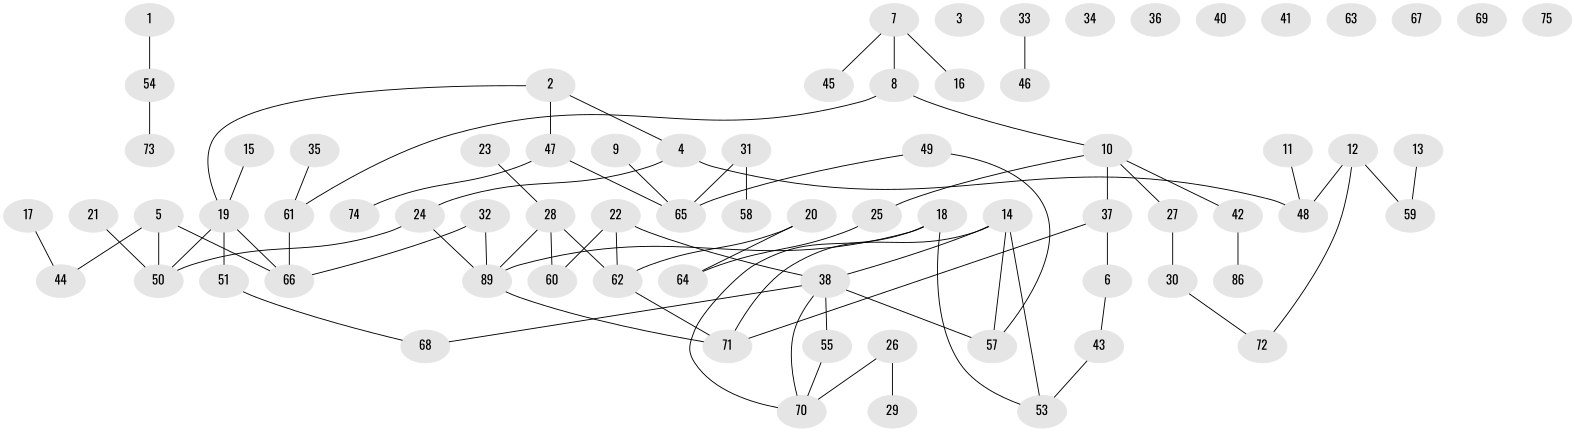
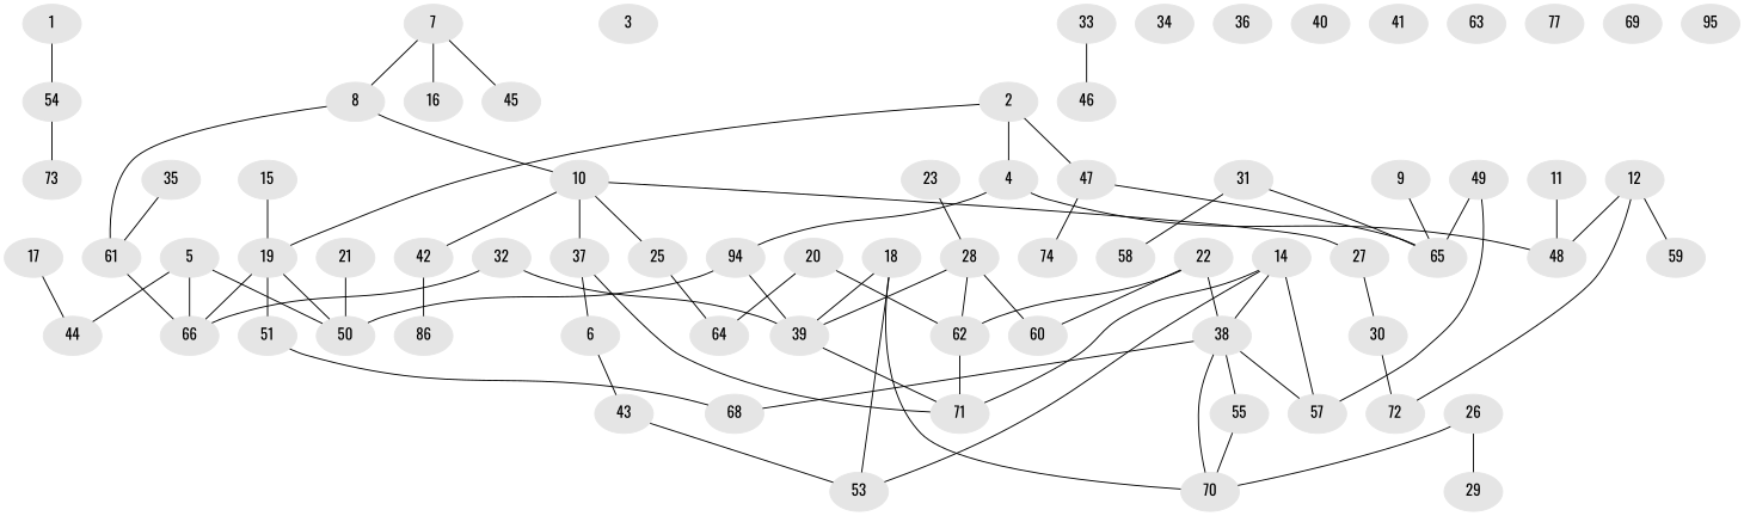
  graph {
    fontname=Oswald
    node [color=gray90 fontname=Oswald style=filled]
    edge [fontname=Oswald]
    1
    54
    73
    2
    4
    19
    47
-   24
+   24 [label=94]
    48
    50
    66
    51
    65
    74
    3
-   39 [label=89]
+   39
    5
    44
    6
    43
    53
    7
    8
    16
    45
    10
    61
    25
    27
    37
    42
    9
    64
    30
    71
    n36 [label=86]
    11
    12
    72
    59
-   13
    14
    38
    57
    70
    55
    68
    15
    17
    18
    20
    62
    21
    22
    60
    23
    28
    26
    29
    31
    58
    32
    33
    46
    34
    35
    36
    40
    41
    49
    63
-   67
+   67 [label=77]
    69
-   75
+   75 [label=95]
    1 -- 54
    54 -- 73
    2 -- 4
    2 -- 19
    2 -- 47
    4 -- 24
    4 -- 48
    19 -- 50
    19 -- 66
    19 -- 51
    47 -- 65
    47 -- 74
    24 -- 50
    24 -- 39
    51 -- 68
    39 -- 71
    5 -- 50
    5 -- 66
    5 -- 44
    6 -- 43
    43 -- 53
    7 -- 8
    7 -- 16
    7 -- 45
    8 -- 10
    8 -- 61
    10 -- 25
    10 -- 27
    10 -- 37
    10 -- 42
    61 -- 66
    25 -- 64
    27 -- 30
    37 -- 6
    37 -- 71
    42 -- n36
    9 -- 65
    30 -- 72
    11 -- 48
    12 -- 48
    12 -- 72
    12 -- 59
-   13 -- 59
    14 -- 53
    14 -- 71
    14 -- 38
    14 -- 57
    38 -- 57
    38 -- 70
    38 -- 55
    38 -- 68
    55 -- 70
    15 -- 19
    17 -- 44
    18 -- 39
    18 -- 53
    18 -- 70
    20 -- 64
    20 -- 62
    62 -- 71
    21 -- 50
    22 -- 38
    22 -- 62
    22 -- 60
    23 -- 28
    28 -- 39
    28 -- 62
    28 -- 60
    26 -- 70
    26 -- 29
    31 -- 65
    31 -- 58
    32 -- 66
    32 -- 39
    33 -- 46
    35 -- 61
    49 -- 65
    49 -- 57
  }
